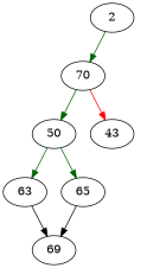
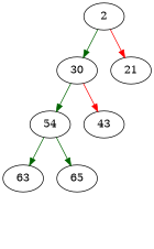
  strict digraph {
    edge [color=darkgreen cond=true]
    2 [entry=true]
-   30 [label=70]
-   54 [label=50]
+   30
+   21
+   54
    43
    63
    65
-   69
    2 -> 30
+   2 -> 21 [color=red cond=false]
    30 -> 54
    30 -> 43 [color=red cond=false]
    54 -> 63
    54 -> 65 [cond=false]
-   63 -> 69 [color="" cond=""]
-   65 -> 69 [color="" cond=""]
  }
